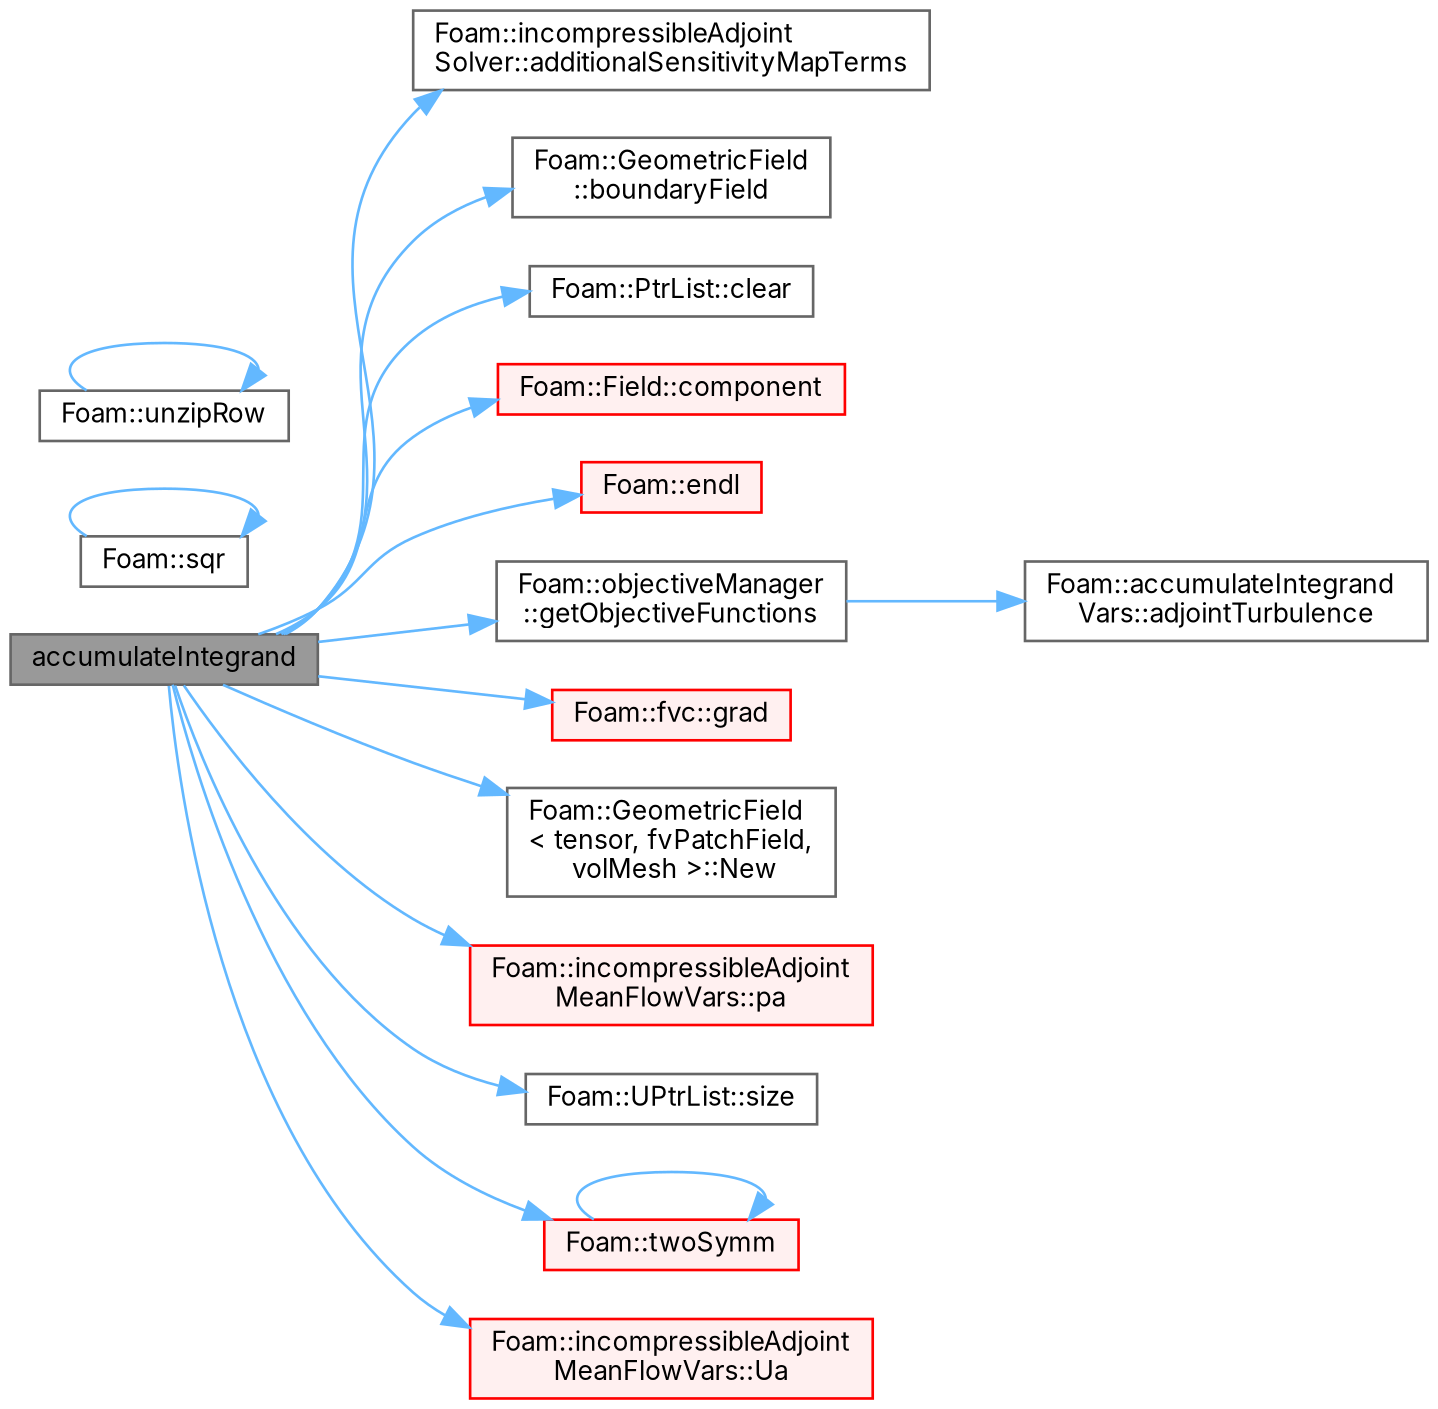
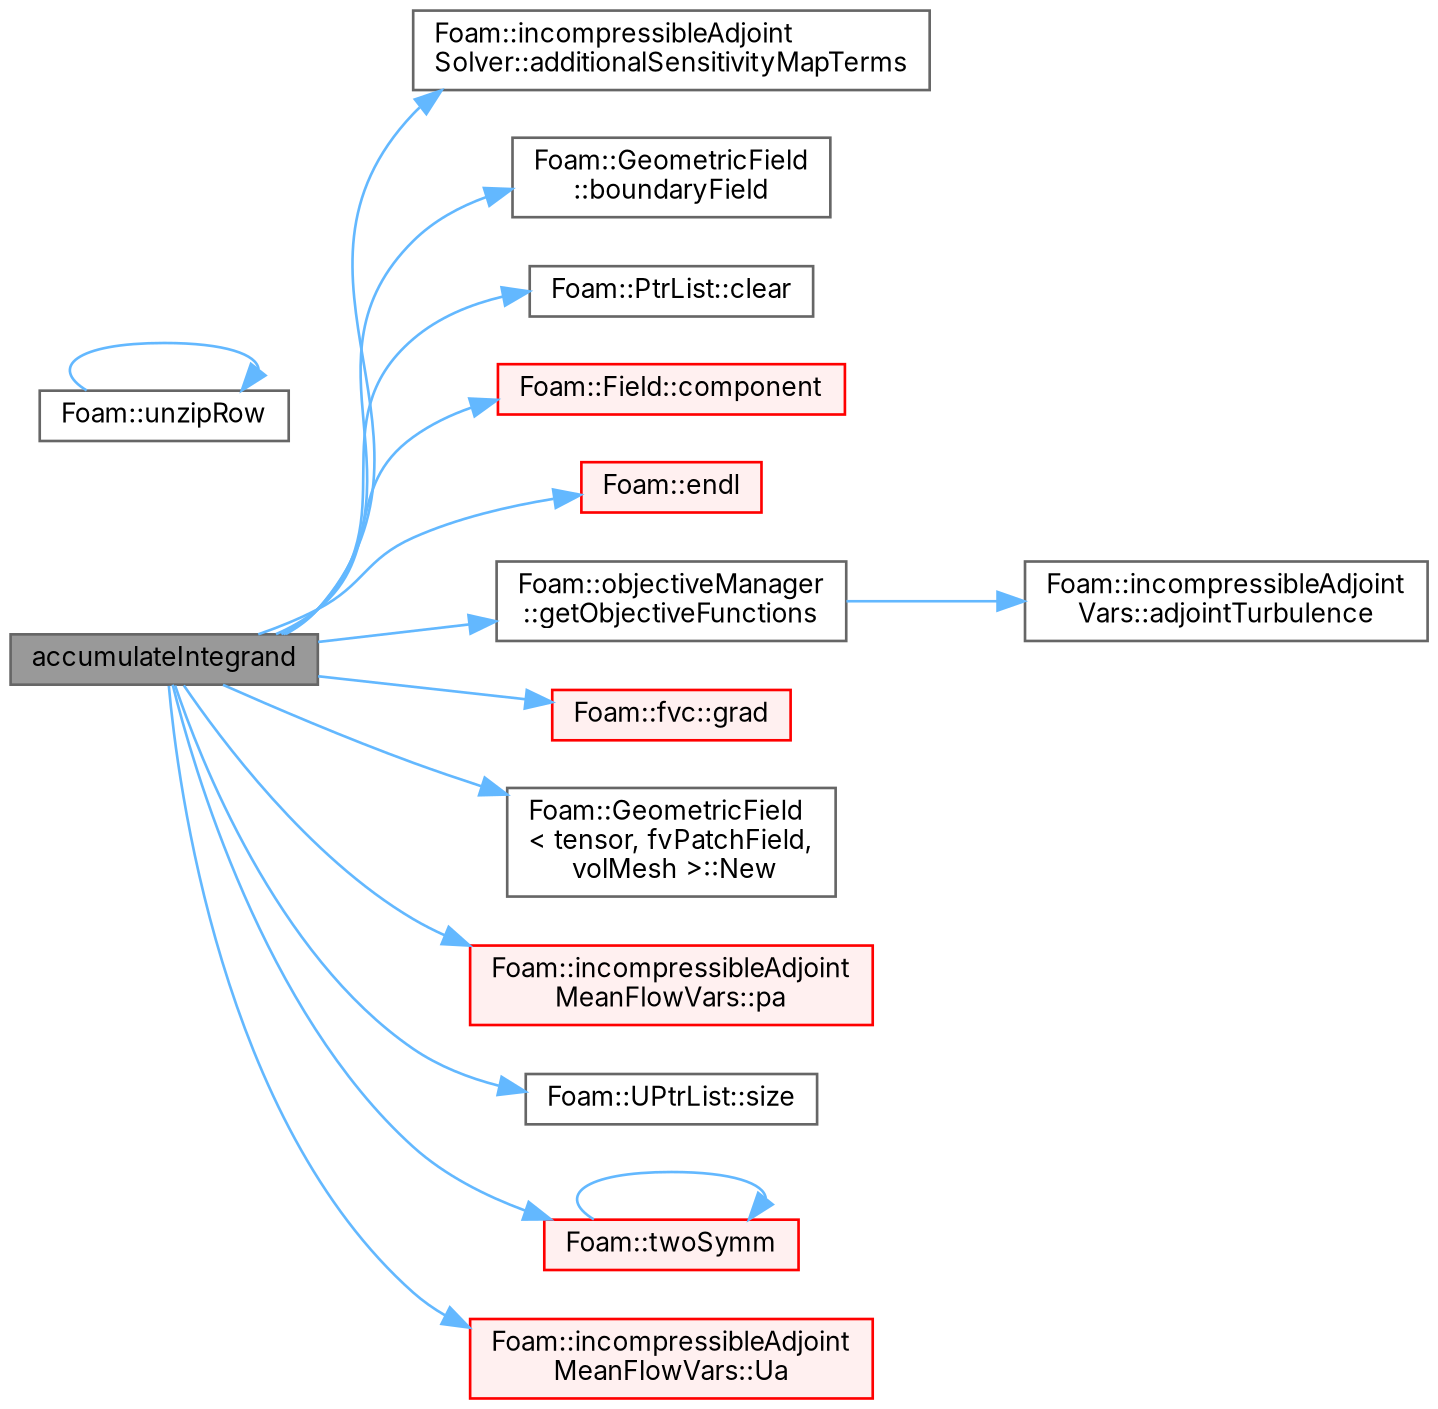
  digraph {
    fontname=Inter
    rankdir=LR
    node [color=grey40 fillcolor=white fontname=Inter fontsize=10 shape=box style=filled]
    edge [color=steelblue1 fontname=Inter fontsize=10 labelfontname=Helvetica labelfontsize=10 style=solid]
    n1 [color=gray40 fillcolor=grey60 fontcolor=black height=0.2 label=accumulateIntegrand width=0.4]
    n2 [height=0.2 label="Foam::incompressibleAdjoint\lSolver::additionalSensitivityMapTerms" width=0.4]
    n3 [height=0.2 label="Foam::GeometricField\l::boundaryField" width=0.4]
    n4 [height=0.2 label="Foam::PtrList::clear" width=0.4]
    n5 [color=red fillcolor="#FFF0F0" height=0.2 label="Foam::Field::component" width=0.4]
    n6 [color=red fillcolor="#FFF0F0" height=0.2 label="Foam::endl" width=0.4]
    n7 [height=0.2 label="Foam::objectiveManager\l::getObjectiveFunctions" width=0.4]
    n8 [color=red fillcolor="#FFF0F0" height=0.2 label="Foam::fvc::grad" width=0.4]
    n9 [height=0.2 label="Foam::GeometricField\l\< tensor, fvPatchField,\l volMesh \>::New" width=0.4]
    n10 [color=red fillcolor="#FFF0F0" height=0.2 label="Foam::incompressibleAdjoint\lMeanFlowVars::pa" width=0.4]
    n11 [height=0.2 label="Foam::UPtrList::size" width=0.4]
    n12 [color=red fillcolor="#FFF0F0" height=0.2 label="Foam::twoSymm" width=0.4]
    n13 [color=red fillcolor="#FFF0F0" height=0.2 label="Foam::incompressibleAdjoint\lMeanFlowVars::Ua" width=0.4]
-   n14 [height=0.2 label="Foam::accumulateIntegrand\lVars::adjointTurbulence" width=0.4]
-   n15 [height=0.2 label="Foam::sqr" width=0.4]
+   n14 [height=0.2 label="Foam::incompressibleAdjoint\lVars::adjointTurbulence" width=0.4]
    n16 [height=0.2 label="Foam::unzipRow" width=0.4]
    n1 -> n2
    n1 -> n3
    n1 -> n4
    n1 -> n5
    n1 -> n6
    n1 -> n7
    n1 -> n8
    n1 -> n9
    n1 -> n10
    n1 -> n11
    n1 -> n12
    n1 -> n13
    n7 -> n14
    n12 -> n12
-   n15 -> n15
    n16 -> n16
  }
